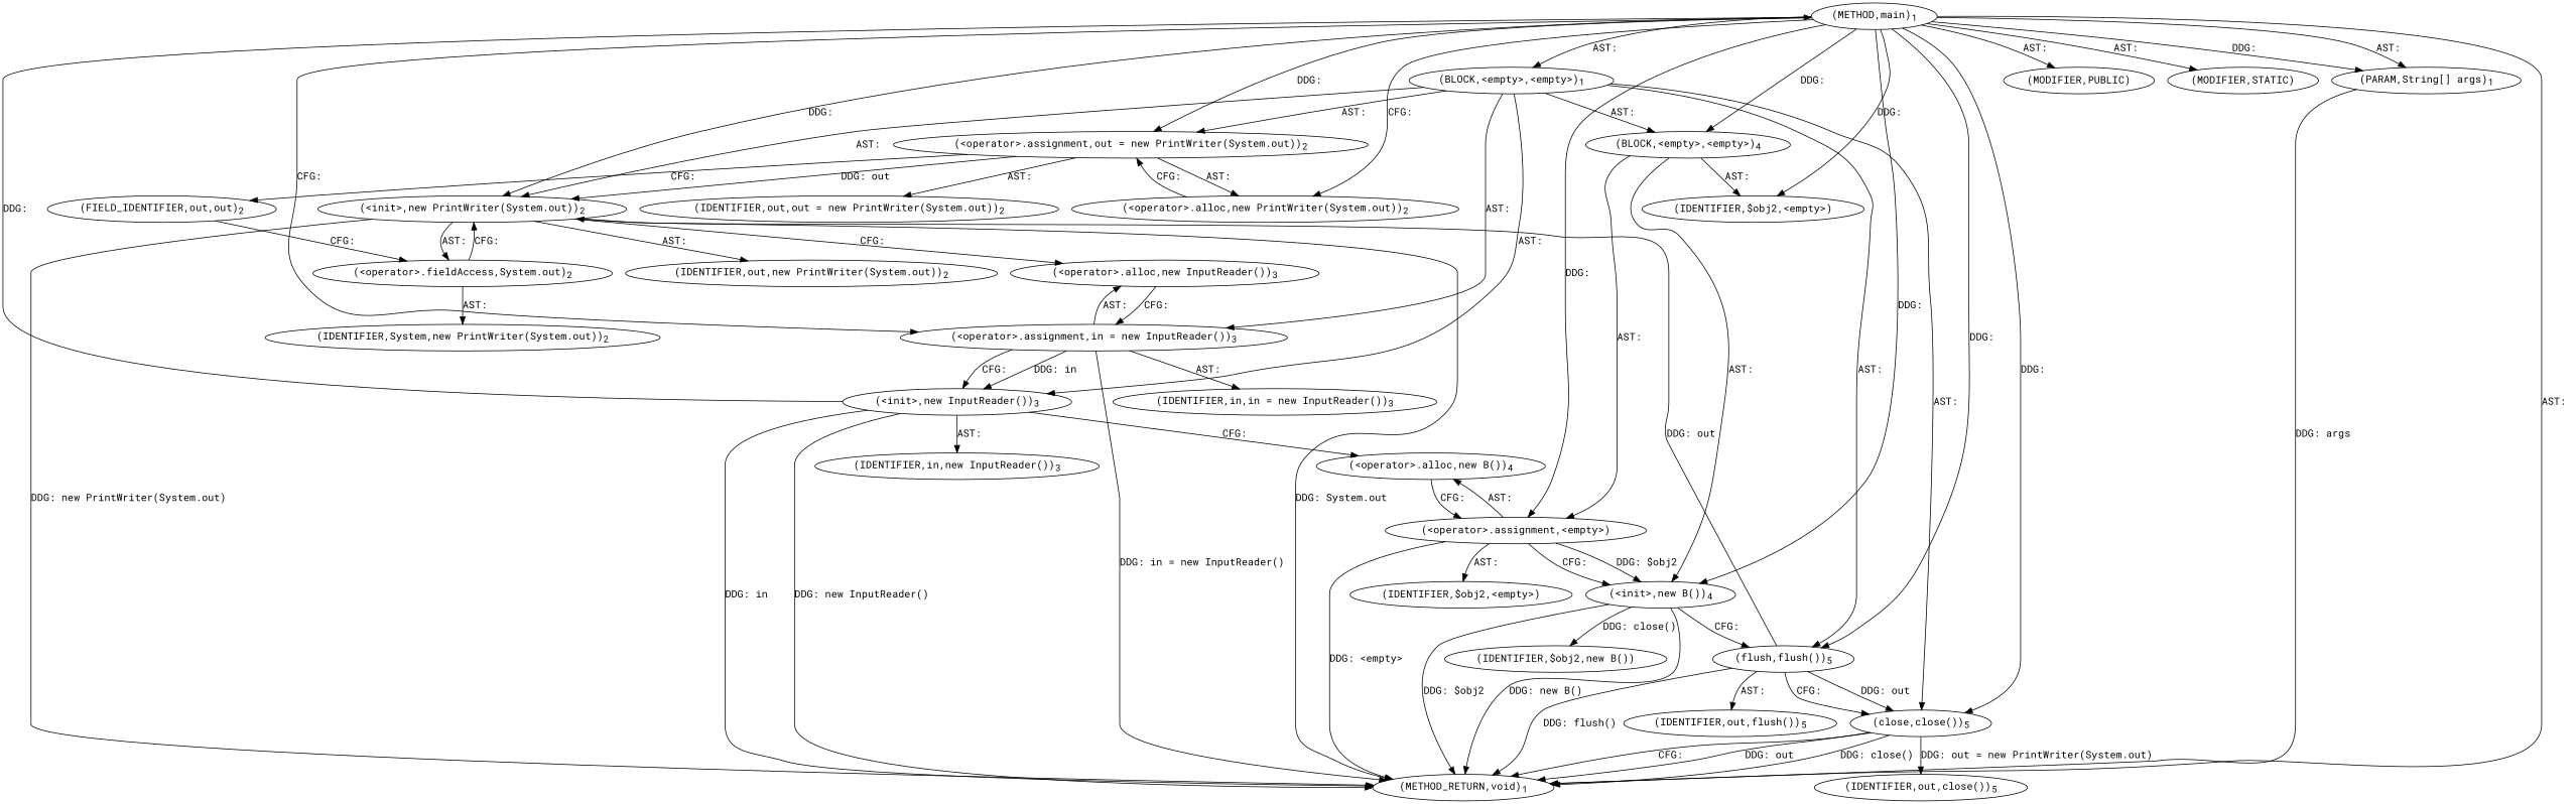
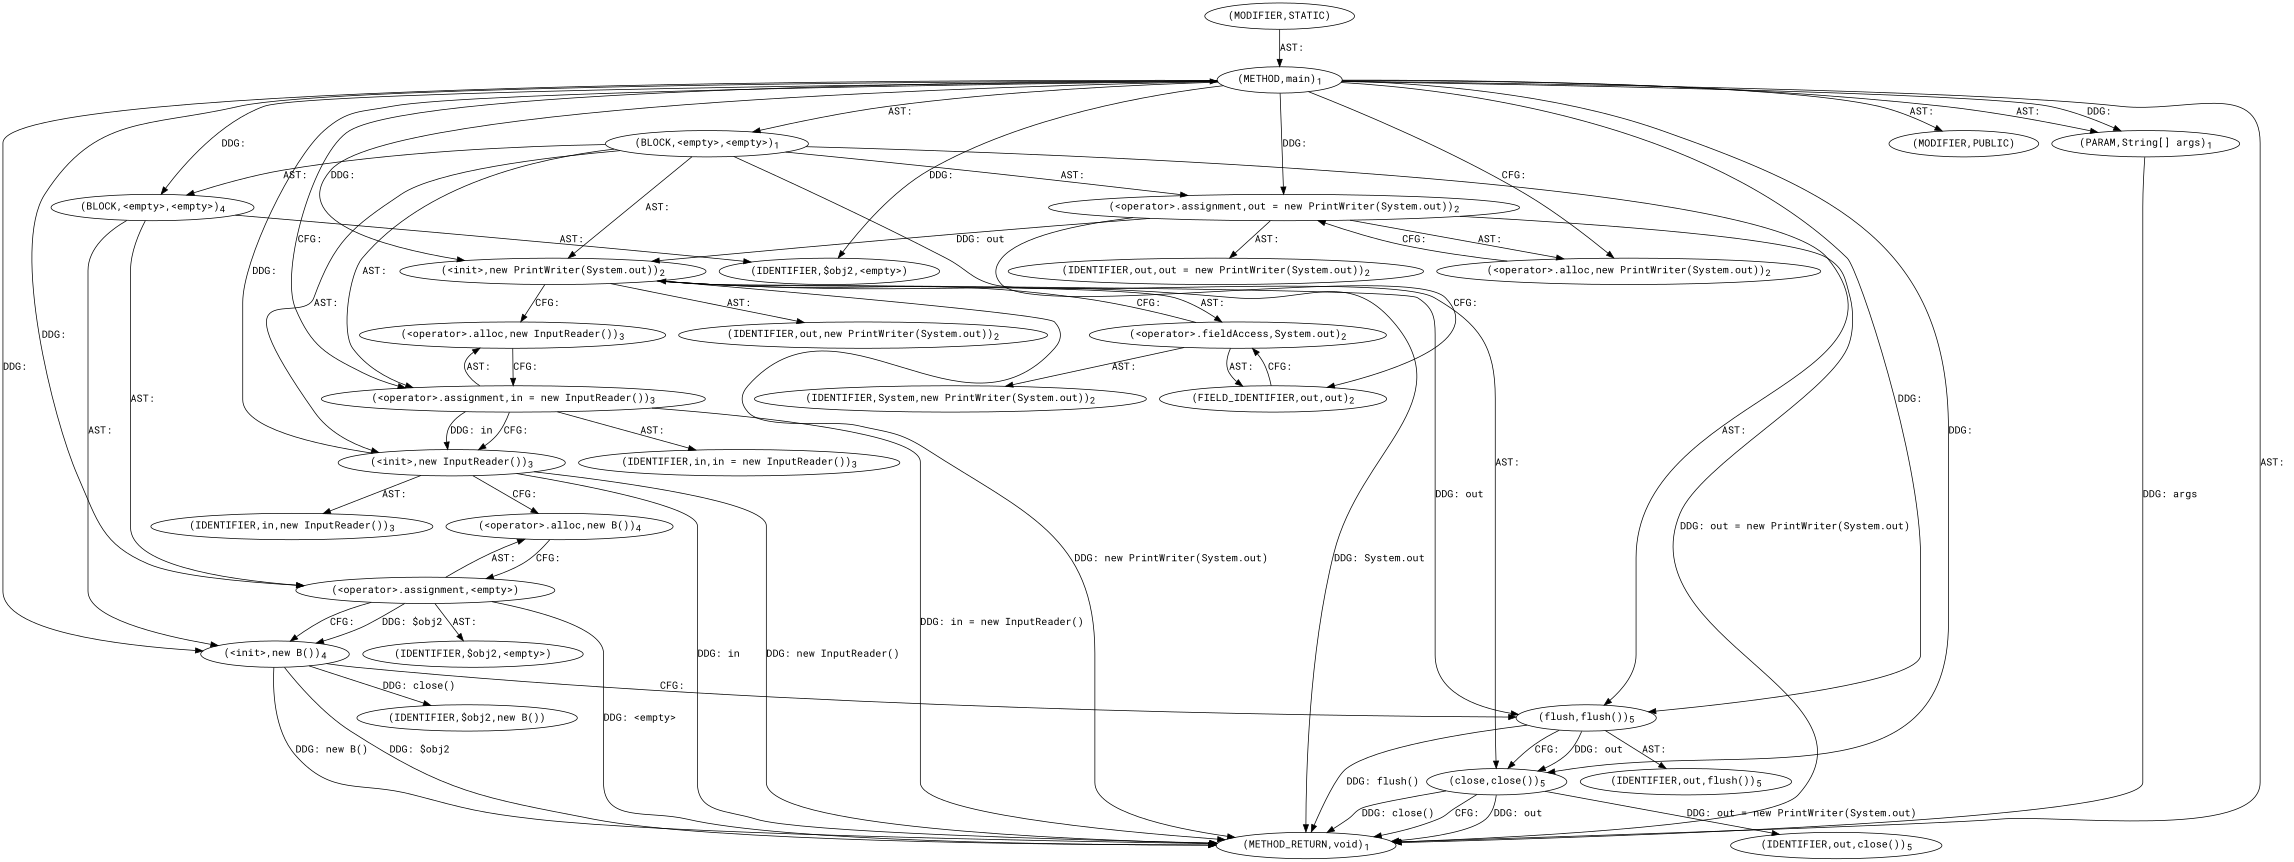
  digraph {
    fontname="Roboto Mono"
    node [fontname="Roboto Mono"]
    edge [fontname="Roboto Mono"]
    n1 [label=<(METHOD,main)<SUB>1</SUB>>]
    n2 [label=<(PARAM,String[] args)<SUB>1</SUB>>]
    n3 [label=<(BLOCK,&lt;empty&gt;,&lt;empty&gt;)<SUB>1</SUB>>]
    n4 [label=<(&lt;operator&gt;.assignment,out = new PrintWriter(System.out))<SUB>2</SUB>>]
    n5 [label=<(&lt;operator&gt;.alloc,new PrintWriter(System.out))<SUB>2</SUB>>]
    n6 [label=<(&lt;init&gt;,new PrintWriter(System.out))<SUB>2</SUB>>]
    n7 [label=<(&lt;operator&gt;.assignment,in = new InputReader())<SUB>3</SUB>>]
    n8 [label=<(BLOCK,&lt;empty&gt;,&lt;empty&gt;)<SUB>4</SUB>>]
    n9 [label=<(&lt;operator&gt;.assignment,&lt;empty&gt;)>]
    n10 [label=<(&lt;init&gt;,new B())<SUB>4</SUB>>]
    n11 [label=<(IDENTIFIER,$obj2,&lt;empty&gt;)>]
    n12 [label=<(flush,flush())<SUB>5</SUB>>]
    n13 [label=<(close,close())<SUB>5</SUB>>]
    n14 [label=<(MODIFIER,PUBLIC)>]
    n15 [label=<(MODIFIER,STATIC)>]
    n16 [label=<(METHOD_RETURN,void)<SUB>1</SUB>>]
    n17 [label=<(&lt;init&gt;,new InputReader())<SUB>3</SUB>>]
    n18 [label=<(IDENTIFIER,out,out = new PrintWriter(System.out))<SUB>2</SUB>>]
    n19 [label=<(FIELD_IDENTIFIER,out,out)<SUB>2</SUB>>]
    n20 [label=<(IDENTIFIER,out,new PrintWriter(System.out))<SUB>2</SUB>>]
    n21 [label=<(&lt;operator&gt;.fieldAccess,System.out)<SUB>2</SUB>>]
    n22 [label=<(&lt;operator&gt;.alloc,new InputReader())<SUB>3</SUB>>]
    n23 [label=<(IDENTIFIER,in,in = new InputReader())<SUB>3</SUB>>]
    n24 [label=<(IDENTIFIER,in,new InputReader())<SUB>3</SUB>>]
    n25 [label=<(&lt;operator&gt;.alloc,new B())<SUB>4</SUB>>]
    n26 [label=<(IDENTIFIER,$obj2,&lt;empty&gt;)>]
    n27 [label=<(IDENTIFIER,$obj2,new B())>]
    n28 [label=<(IDENTIFIER,out,flush())<SUB>5</SUB>>]
    n29 [label=<(IDENTIFIER,out,close())<SUB>5</SUB>>]
    n30 [label=<(IDENTIFIER,System,new PrintWriter(System.out))<SUB>2</SUB>>]
    n1 -> n2 [label="AST: "]
    n1 -> n2 [label="DDG: "]
    n1 -> n3 [label="AST: "]
    n1 -> n4 [label="DDG: "]
    n1 -> n5 [label="CFG: "]
    n1 -> n6 [label="DDG: "]
    n1 -> n7 [label="CFG: "]
    n1 -> n8 [label="DDG: "]
    n1 -> n9 [label="DDG: "]
    n1 -> n10 [label="DDG: "]
    n1 -> n11 [label="DDG: "]
    n1 -> n12 [label="DDG: "]
    n1 -> n13 [label="DDG: "]
    n1 -> n14 [label="AST: "]
-   n1 -> n15 [label="AST: "]
+   n15 -> n1 [label="AST: "]
    n1 -> n16 [label="AST: "]
    n2 -> n16 [label="DDG: args"]
    n3 -> n4 [label="AST: "]
    n3 -> n6 [label="AST: "]
    n3 -> n7 [label="AST: "]
    n3 -> n8 [label="AST: "]
    n3 -> n12 [label="AST: "]
    n3 -> n13 [label="AST: "]
    n3 -> n17 [label="AST: "]
    n4 -> n5 [label="AST: "]
    n4 -> n6 [label="DDG: out"]
+   n4 -> n16 [label="DDG: out = new PrintWriter(System.out)"]
    n4 -> n18 [label="AST: "]
    n4 -> n19 [label="CFG: "]
    n5 -> n4 [label="CFG: "]
-   n12 -> n6 [label="DDG: out"]
+   n6 -> n12 [label="DDG: out"]
    n6 -> n16 [label="DDG: System.out"]
    n6 -> n16 [label="DDG: new PrintWriter(System.out)"]
    n6 -> n20 [label="AST: "]
    n6 -> n21 [label="AST: "]
    n6 -> n22 [label="CFG: "]
    n7 -> n16 [label="DDG: in = new InputReader()"]
    n7 -> n17 [label="CFG: "]
    n7 -> n17 [label="DDG: in"]
    n7 -> n22 [label="AST: "]
    n7 -> n23 [label="AST: "]
    n8 -> n9 [label="AST: "]
    n8 -> n10 [label="AST: "]
    n8 -> n11 [label="AST: "]
    n9 -> n10 [label="CFG: "]
    n9 -> n10 [label="DDG: $obj2"]
    n9 -> n16 [label="DDG: &lt;empty&gt;"]
    n9 -> n25 [label="AST: "]
    n9 -> n26 [label="AST: "]
    n10 -> n12 [label="CFG: "]
    n10 -> n16 [label="DDG: $obj2"]
    n10 -> n16 [label="DDG: new B()"]
    n10 -> n27 [label="DDG: close()"]
    n12 -> n13 [label="CFG: "]
    n12 -> n13 [label="DDG: out"]
    n12 -> n16 [label="DDG: flush()"]
    n12 -> n28 [label="AST: "]
    n13 -> n16 [label="CFG: "]
    n13 -> n16 [label="DDG: out"]
    n13 -> n16 [label="DDG: close()"]
    n13 -> n29 [label="DDG: out = new PrintWriter(System.out)"]
    n17 -> n1 [label="DDG: "]
    n17 -> n16 [label="DDG: in"]
    n17 -> n16 [label="DDG: new InputReader()"]
    n17 -> n24 [label="AST: "]
    n17 -> n25 [label="CFG: "]
    n19 -> n21 [label="CFG: "]
    n21 -> n6 [label="CFG: "]
+   n21 -> n19 [label="AST: "]
    n21 -> n30 [label="AST: "]
    n22 -> n7 [label="CFG: "]
    n25 -> n9 [label="CFG: "]
  }
